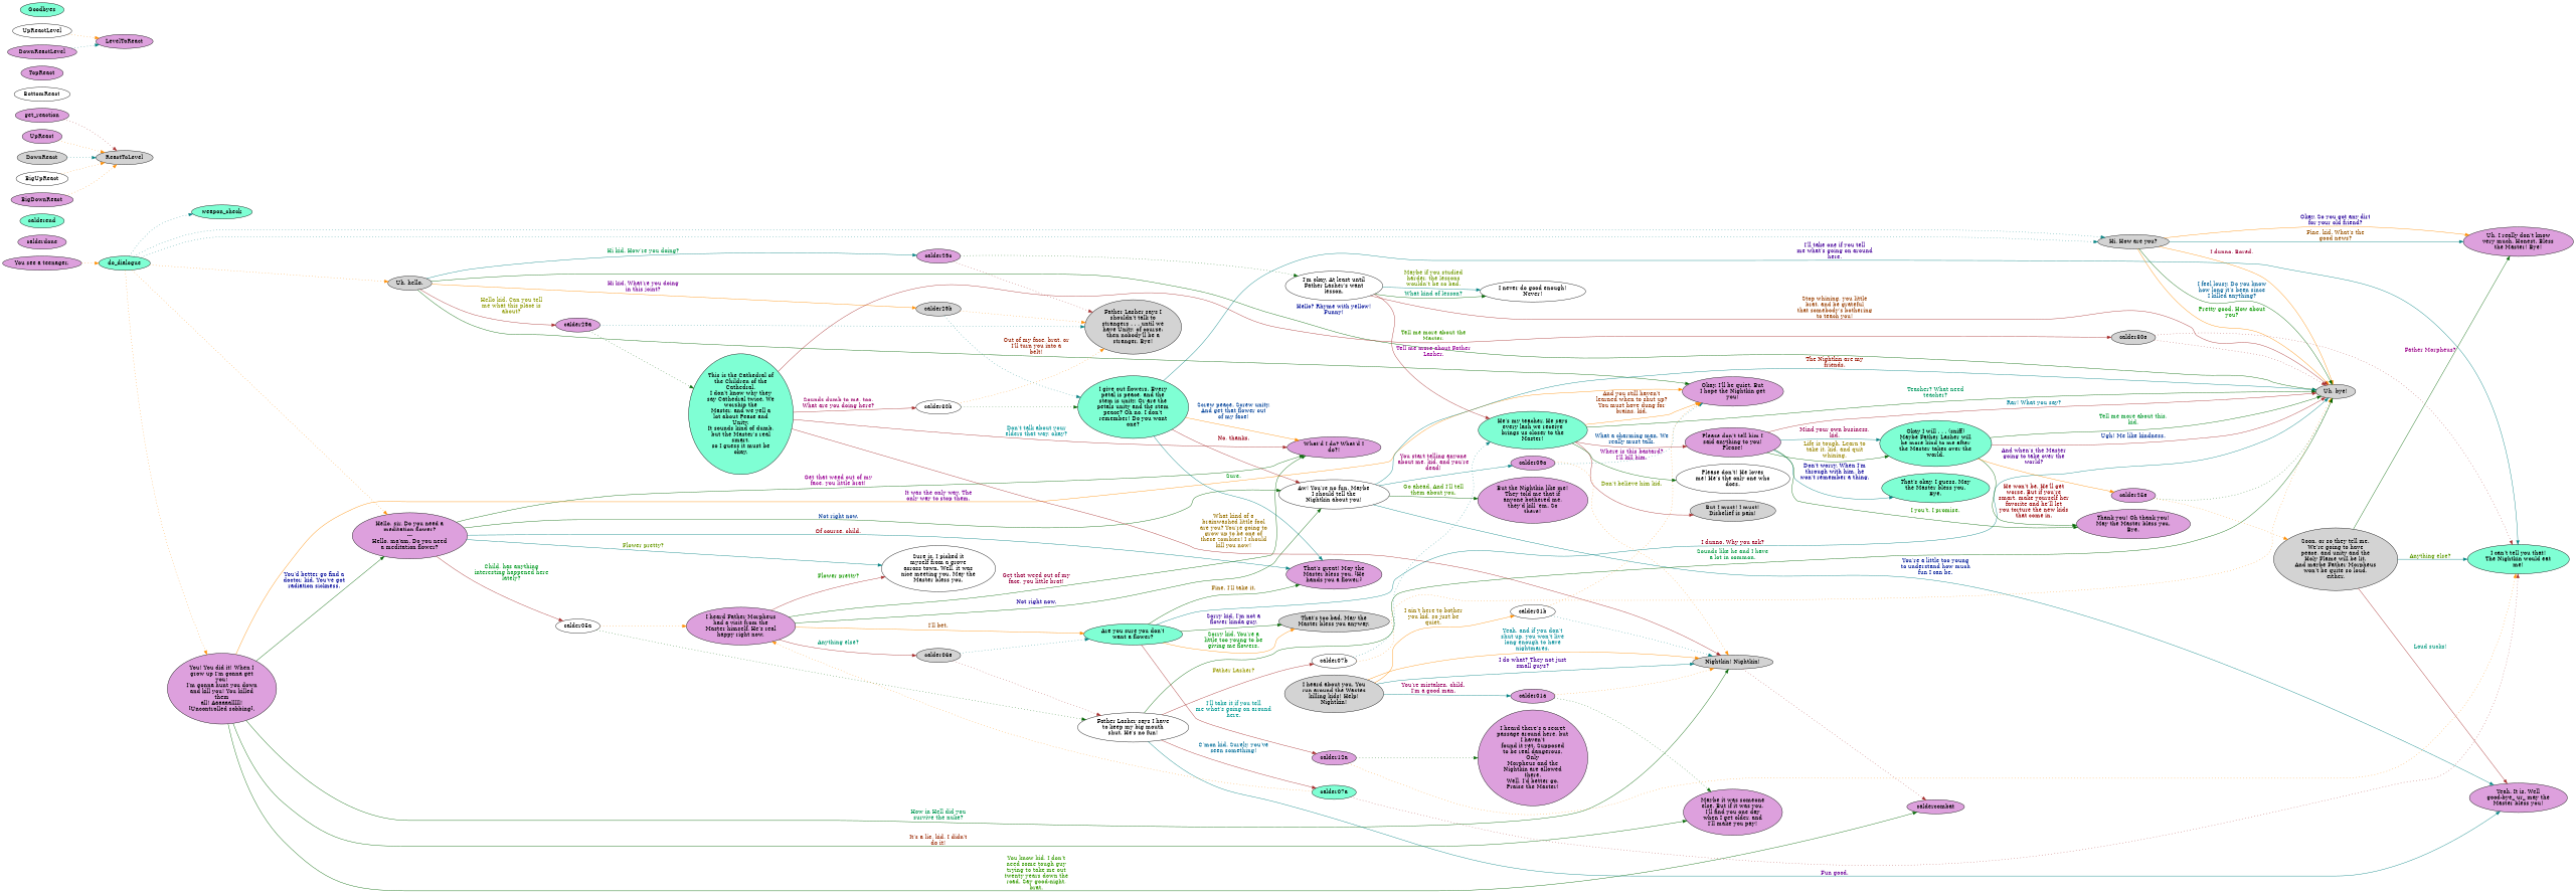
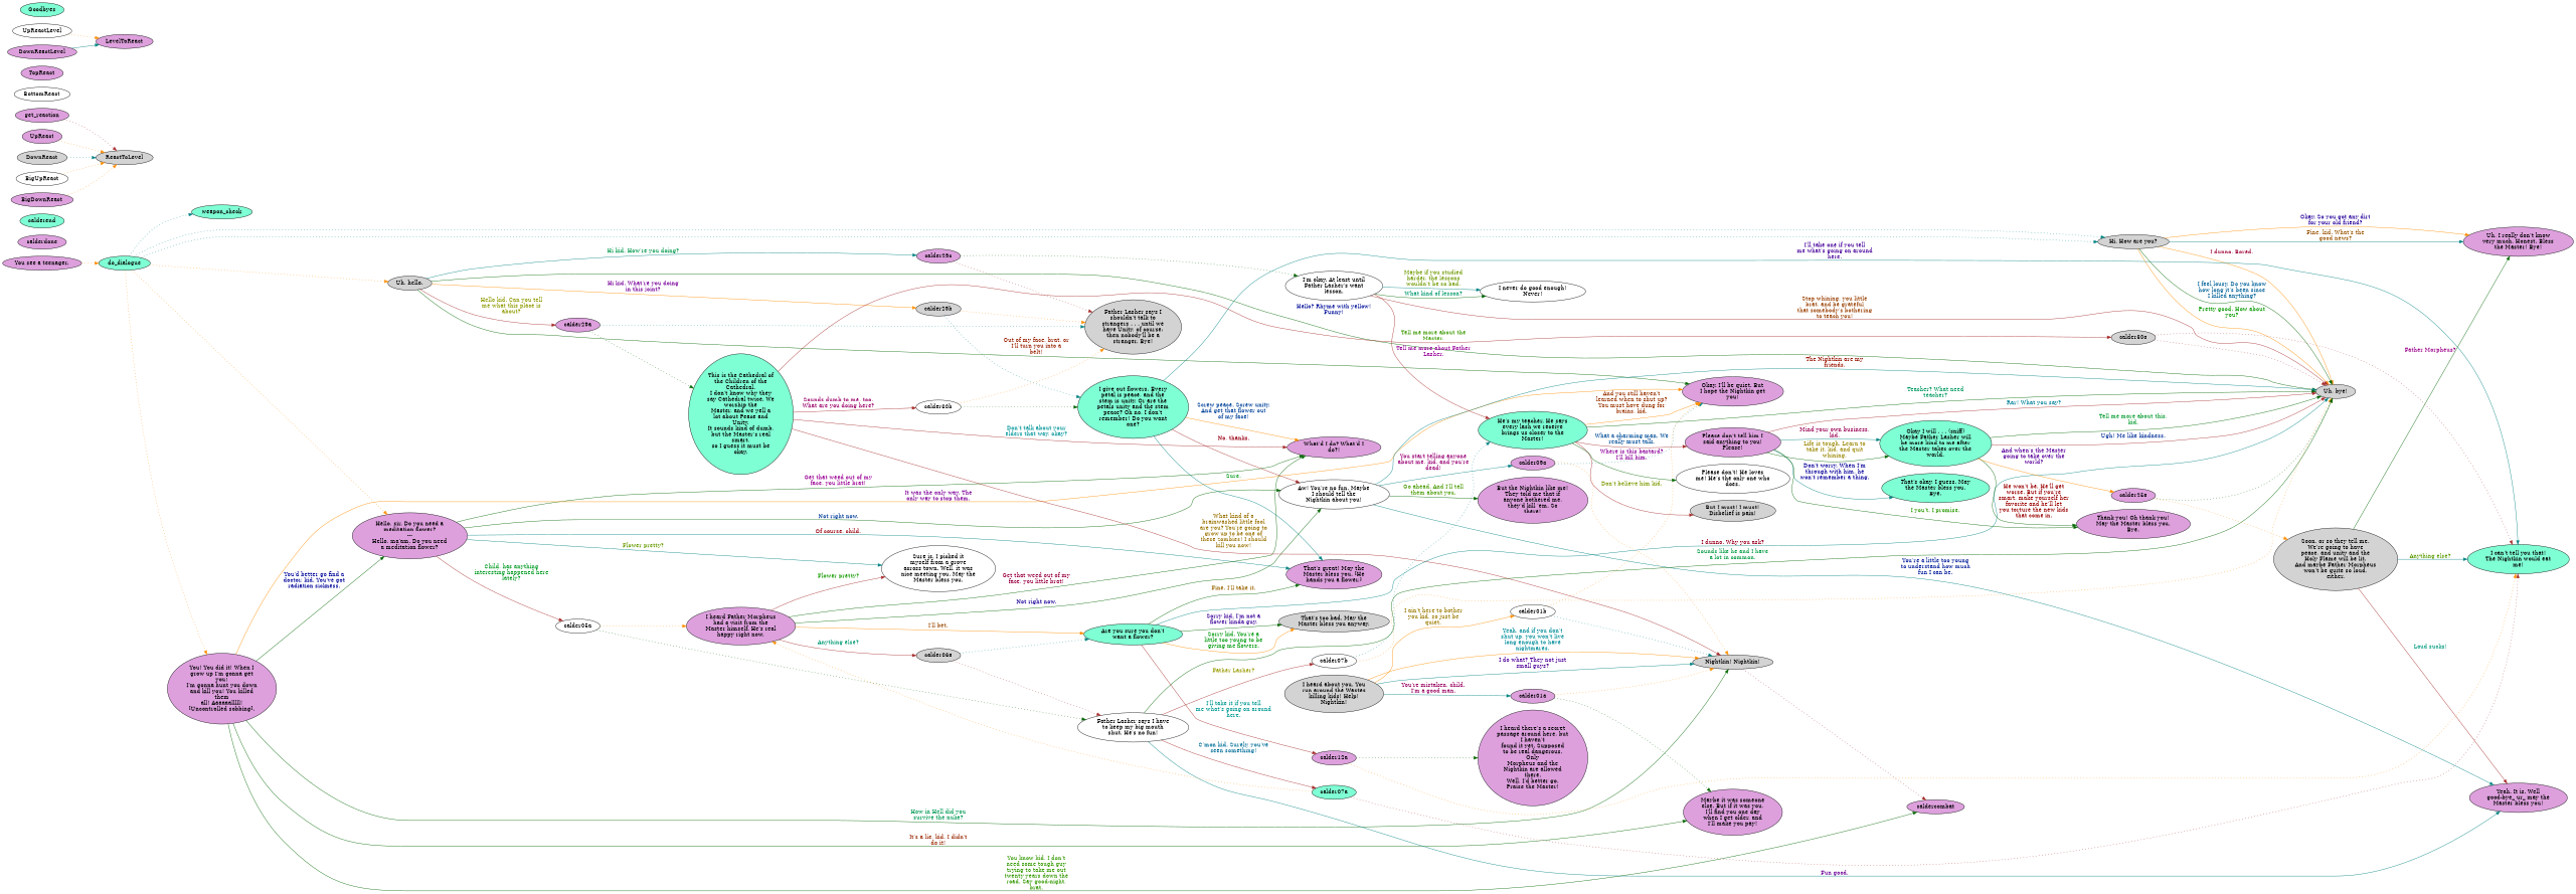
  digraph {
    fontname="DejaVu Serif"
    rankdir=LR
    node [color="#000000" fillcolor=plum fontname="DejaVu Serif" style=filled]
    edge [color=darkorange fontname="DejaVu Serif"]
    n1 [label="You see a teenager."]
    do_dialogue [fillcolor=aquamarine]
    weapon_check [fillcolor=aquamarine]
    n4 [fillcolor=lightgrey label="Hi. How are you?"]
    n5 [label="Hello, sir. Do you need a\nmeditation flower?\n---\nHello, ma'am. Do you need\na meditation flower?"]
    n6 [label="You! You did it! When I\ngrow up I'm gonna get\nyou!\nI'm gonna hunt you down\nand kill you! You killed\nthem\nall! Aaaaaalllll!\n[Uncontrolled sobbing]."]
    n7 [fillcolor=lightgrey label="Uh, hello."]
    n8 [fillcolor=lightgrey label="Uh, bye!"]
    n9 [label="Uh, I really don't know\nvery much. Honest. Bless\nthe Master! Bye!"]
    calder05a [fillcolor=white]
    n11 [label="That's great! May the\nMaster bless you. [He\nhands you a flower.]"]
    n12 [fillcolor=white label="Aw! You're no fun. Maybe\nI should tell the\nNightkin about you!"]
    n13 [fillcolor=white label="Sure is. I picked it\nmyself from a grove\nacross town. Well, it was\nnice meeting you. May the\nMaster bless you."]
    n14 [label="What'd I do? What'd I\ndo?!"]
    n15 [label="Okay. I'll be quiet. But\nI hope the Nightkin get\nyou!"]
    n16 [fillcolor=lightgrey label="Nightkin! Nightkin!"]
    n17 [label="Maybe it was someone\nelse. But if it was you,\nI'll find you one day\nwhen I get older, and\nI'll make you pay!"]
    caldercombat
    calder29a
    calder29b [fillcolor=lightgrey]
    calder29c
    n22 [label="I heard Father Morpheus\nhad a visit from the\nMaster himself. He's real\nhappy right now."]
    n23 [fillcolor=white label="Father Lasher says I have\nto keep my big mouth\nshut. He's no fun!"]
    n24 [label="Yeah. It is. Well\ngood-bye_ ur_ may the\nMaster bless you!"]
    n25 [label="But the Nightkin like me!\nThey told me that if\nanyone bothered me,\nthey'd kill 'em. So\nthere!"]
    calder09a
    n27 [fillcolor=aquamarine label="This is the Cathedral of\nthe Children of the\nCathedral.\nI don't know why they\nsay Cathedral twice. We\nworship the\nMaster, and we yell a\nlot about Peace and\nUnity.\nIt sounds kind of dumb,\nbut the Master's real\nsmart,\nso I guess it must be\nokay."]
    n28 [fillcolor=lightgrey label="Father Lasher says I\nshouldn't talk to\nstrangers . . . until we\nhave Unity, of course;\nthen nobody'll be a\nstranger. Bye!"]
    n29 [fillcolor=aquamarine label="I give out flowers. Every\npetal is peace, and the\nstem is unity. Or are the\npetals unity and the stem\npeace? Oh no, I don't\nremember! Do you want\none?"]
    n30 [fillcolor=white label="I'm okay. At least until\nFather Lasher's want\nlesson."]
    n31 [fillcolor=lightgrey label="I heard about you. You\nrun around the Wastes\nkilling kids! Help!\nNightkin!"]
    calder01a
    calder01b [fillcolor=white]
    calder06a [fillcolor=lightgrey]
    n35 [fillcolor=aquamarine label="Are you sure you don't\nwant a flower?"]
    calder07a [fillcolor=aquamarine]
    calder07b [fillcolor=white]
    calder12a
    n39 [fillcolor=lightgrey label="That's too bad. May the\nMaster bless you anyway."]
    n40 [fillcolor=aquamarine label="I can't tell you that!\nThe Nightkin would eat\nme!"]
    n41 [fillcolor=aquamarine label="He's my teacher. He says\nevery lash we receive\nbrings us closer to the\nMaster!"]
    n42 [label="I heard there's a secret\npassage around here, but\nI haven't\nfound it yet. Supposed\nto be real dangerous.\nOnly\nMorpheus and the\nNightkin are allowed\nthere.\nWell, I'd better go.\nPraise the Master!"]
    n43 [label="Please don't tell him I\nsaid anything to you!\nPlease!"]
    n44 [fillcolor=lightgrey label="But I must! I must!\nDisbelief is pain!"]
    n45 [fillcolor=white label="Please don't! He loves\nme! He's the only one who\ndoes."]
    n46 [fillcolor=aquamarine label="That's okay, I guess. May\nthe Master bless you.\nBye."]
    n47 [label="Thank you! Oh thank you!\nMay the Master bless you.\nBye."]
    n48 [fillcolor=aquamarine label="Okay I will . . . (sniff)\nMaybe Father Lasher will\nbe more kind to me after\nthe Master takes over the\nworld."]
    calder25a
    n50 [fillcolor=lightgrey label="Soon, or so they tell me.\nWe're going to have\npeace, and unity and the\nHoly Flame will be lit.\nAnd maybe Father Morpheus\nwon't be quite so loud,\neither."]
    calder30a [fillcolor=lightgrey]
    calder30b [fillcolor=white]
    n53 [fillcolor=white label="I never do good enough!\nNever!"]
    calderdone
    calderend [fillcolor=aquamarine]
    ReactToLevel [fillcolor=lightgrey]
    get_reaction
    UpReact
    DownReact [fillcolor=lightgrey]
    BottomReact [fillcolor=white]
    TopReact
    BigUpReact [fillcolor=white]
    BigDownReact
    UpReactLevel [fillcolor=white]
    LevelToReact
    DownReactLevel
    Goodbyes [fillcolor=aquamarine]
    n1 -> do_dialogue [style=dotted]
    do_dialogue -> weapon_check [color=teal style=dotted]
    do_dialogue -> n4 [color=teal style=dotted]
    do_dialogue -> n4 [color=teal style=dotted]
    do_dialogue -> n5 [style=dotted]
    do_dialogue -> n6 [style=dotted]
    do_dialogue -> n7 [style=dotted]
    n4 -> n8 [fontcolor="#079900" label="Pretty good. How about\nyou?"]
    n4 -> n8 [fontcolor="#990034" label="I dunno. Bored."]
    n4 -> n8 [color=darkgreen fontcolor="#006199" label="I feel lousy. Do you know\nhow long it's been since\nI killed anything?"]
    n4 -> n9 [color=teal fontcolor="#995200" label="Fine, kid. What's the\ngood news?"]
    n4 -> n9 [fontcolor="#250099" label="Okay. So you got any dirt\nfor your old friend?"]
    n5 -> calder05a [color=brown fontcolor="#009920" label="Child, has anything\ninteresting happened here\nlately?"]
    n5 -> n11 [color=teal fontcolor="#99000D" label="Of course, child."]
    n5 -> n12 [color=darkgreen fontcolor="#003A99" label="Not right now."]
    n5 -> n13 [color=teal fontcolor="#669900" label="Flower pretty?"]
    n5 -> n14 [color=darkgreen fontcolor="#990093" label="Get that weed out of my\nface, you little brat!"]
    n6 -> n5 [color=darkgreen fontcolor="#000699" label="You'd better go find a\ndoctor, kid. You've got\nradiation sickness."]
    n6 -> n15 [fontcolor="#7F0099" label="It was the only way. The\nonly way to stop them."]
    n6 -> n16 [color=darkgreen fontcolor="#009953" label="How in Hell did you\nsurvive the nuke?"]
    n6 -> n17 [color=darkgreen fontcolor="#992600" label="It's a lie, kid. I didn't\ndo it!"]
    n6 -> caldercombat [color=darkgreen fontcolor="#339900" label="You know kid, I don't\nneed some tough guy\ntrying to take me out\ntwenty years down the\nroad. Say good-night,\nbrat."]
    n7 -> n8 [color=darkgreen fontcolor="#000E99" label="Hello? Rhyme with yellow!\nFunny!"]
    n7 -> n15 [color=darkgreen fontcolor="#991F00" label="Out of my face, brat, or\nI'll turn you into a\nbelt!"]
    n7 -> calder29a [color=brown fontcolor="#8D9900" label="Hello kid. Can you tell\nme what this place is\nabout?"]
    n7 -> calder29b [fontcolor="#780099" label="Hi kid. What're you doing\nin this joint?"]
    n7 -> calder29c [color=teal fontcolor="#00994B" label="Hi kid. How're you doing?"]
    calder05a -> n22 [style=dotted]
    calder05a -> n23 [color=darkgreen style=dotted]
    n12 -> n8 [color=teal fontcolor="#991300" label="The Nightkin are my\nfriends."]
    n12 -> n24 [color=teal fontcolor="#001A99" label="You're a little too young\nto understand how much\nfun I can be."]
    n12 -> n25 [color=darkgreen fontcolor="#479900" label="Go ahead. And I'll tell\nthem about you."]
    n12 -> calder09a [color=teal fontcolor="#990073" label="You start telling anyone\nabout me, kid, and you're\ndead!"]
    n16 -> caldercombat [color=brown style=dotted]
    calder29a -> n27 [color=darkgreen style=dotted]
    calder29a -> n28 [color=teal style=dotted]
    calder29b -> n28 [style=dotted]
    calder29b -> n29 [color=teal style=dotted]
    calder29c -> n28 [color=brown style=dotted]
    calder29c -> n30 [color=darkgreen style=dotted]
    n22 -> n12 [color=darkgreen fontcolor="#190099" label="Not right now."]
    n22 -> n13 [color=brown fontcolor="#149900" label="Flower pretty?"]
    n22 -> n14 [color=darkgreen fontcolor="#990040" label="Get that weed out of my\nface, you little brat!"]
    n22 -> calder06a [color=brown fontcolor="#009972" label="Anything else?"]
    n22 -> n35 [fontcolor="#994600" label="I'll bet."]
    n23 -> n8 [color=darkgreen fontcolor="#00993F" label="Sounds like he and I have\na lot in common."]
    n23 -> n24 [color=teal fontcolor="#6C0099" label="Fun good."]
    n23 -> calder07a [color=brown fontcolor="#006D99" label="C'mon kid. Surely, you've\nseen something!"]
    n23 -> calder07b [color=brown fontcolor="#999900" label="Father Lasher?"]
    calder09a -> n15 [color=teal style=dotted]
    calder09a -> n16 [style=dotted]
    n27 -> n14 [color=brown fontcolor="#009499" label="Don't talk about your\nelders that way, okay?"]
    n27 -> n16 [color=brown fontcolor="#997100" label="What kind of a\nbrainwashed little fool\nare you? You're going to\ngrow up to be one of\nthese zombies! I should\nkill you now!"]
    n27 -> calder30a [color=brown fontcolor="#3B9900" label="Tell me more about the\nMaster."]
    n27 -> calder30b [color=brown fontcolor="#990067" label="Sounds dumb to me, too.\nWhat are you doing here?"]
    n29 -> n11 [color=teal fontcolor="#009918" label="Sure."]
    n29 -> n12 [color=brown fontcolor="#990014" label="No, thanks."]
    n29 -> n14 [fontcolor="#004199" label="Screw peace. Screw unity.\nAnd get that flower out\nof my face!"]
    n29 -> n40 [color=teal fontcolor="#450099" label="I'll take one if you tell\nme what's going on around\nhere."]
    n30 -> n8 [color=brown fontcolor="#993E00" label="Stop whining, you little\nbrat, and be grateful\nthat somebody's bothering\nto teach you!"]
    n30 -> n41 [color=brown fontcolor="#980099" label="Tell me more about Father\nLasher."]
    n30 -> n53 [color=teal fontcolor="#6E9900" label="Maybe if you studied\nharder, the lessons\nwouldn't be so bad."]
    n30 -> n53 [color=darkgreen fontcolor="#00996B" label="What kind of lesson?"]
    n31 -> n16 [fontcolor="#008C99" label="Yeah, and if you don't\nshut up, you won't live\nlong enough to have\nnightmares."]
    n31 -> n16 [color=teal fontcolor="#4C0099" label="I do what? They not just\nsmall guys?"]
    n31 -> calder01a [color=teal fontcolor="#990060" label="You're mistaken, child.\nI'm a good man."]
    n31 -> calder01b [fontcolor="#997900" label="I ain't here to bother\nyou kid, so just be\nquiet."]
    calder01a -> n16 [style=dotted]
    calder01a -> n17 [color=darkgreen style=dotted]
    calder01b -> n15 [style=dotted]
    calder01b -> n16 [color=teal style=dotted]
    calder06a -> n23 [color=brown style=dotted]
    calder06a -> n35 [color=teal style=dotted]
    n35 -> n8 [color=teal fontcolor="#990021" label="I dunno. Why you ask?"]
    n35 -> n11 [color=darkgreen fontcolor="#996500" label="Fine. I'll take it."]
    n35 -> calder12a [color=brown fontcolor="#009992" label="I'll take it if you tell\nme what's going on around\nhere."]
    n35 -> n39 [color=darkgreen fontcolor="#390099" label="Sorry kid. I'm not a\nflower kinda guy."]
    n35 -> n39 [fontcolor="#00990C" label="Sorry kid. You're a\nlittle too young to be\ngiving me flowers."]
    calder07a -> n22 [style=dotted]
    calder07a -> n40 [color=brown style=dotted]
    calder07b -> n8 [style=dotted]
    calder07b -> n41 [color=teal style=dotted]
    calder12a -> n40 [style=dotted]
    calder12a -> n42 [color=darkgreen style=dotted]
    n41 -> n8 [color=darkgreen fontcolor="#00995F" label="Teacher? What need\nteacher?"]
    n41 -> n15 [fontcolor="#993200" label="And you still haven't\nlearned when to shut up?\nYou must have dung for\nbrains, kid."]
    n41 -> n43 [color=brown fontcolor="#004D99" label="What a charming man. We\nreally must talk."]
    n41 -> n44 [color=brown fontcolor="#7A9900" label="Don't believe him kid."]
    n41 -> n45 [color=darkgreen fontcolor="#8C0099" label="Where is this bastard?\nI'll kill him."]
    n43 -> n8 [color=brown fontcolor="#008099" label="Rar! What you say?"]
    n43 -> n46 [color=teal fontcolor="#060099" label="Don't worry. When I'm\nthrough with him, he\nwon't remember a thing."]
    n43 -> n47 [color=darkgreen fontcolor="#279900" label="I you't. I promise."]
    n43 -> n48 [color=teal fontcolor="#990054" label="Mind your own business,\nkid."]
    n43 -> n48 [color=darkgreen fontcolor="#998500" label="Life is tough. Learn to\ntake it, kid, and quit\nwhining."]
    n48 -> n8 [color=darkgreen fontcolor="#00992C" label="Tell me more about this,\nkid."]
    n48 -> n8 [color=brown fontcolor="#002E99" label="Ugh! Me like kindness."]
    n48 -> n47 [color=darkgreen fontcolor="#990001" label="He won't be. He'll get\nworse. But if you're\nsmart, make yourself her\nfavorite and he'll let\nyou torture the new kids\nthat come in."]
    n48 -> calder25a [fontcolor="#580099" label="And when's the Master\ngoing to take over the\nworld?"]
    calder25a -> n8 [color=darkgreen style=dotted]
    calder25a -> n50 [style=dotted]
    n50 -> n9 [color=darkgreen fontcolor="#990087" label="Father Morpheus?"]
    n50 -> n24 [color=brown fontcolor="#00997E" label="Loud sucks!"]
    n50 -> n40 [color=teal fontcolor="#5A9900" label="Anything else?"]
    calder30a -> n8 [color=brown style=dotted]
    calder30a -> n40 [color=brown style=dotted]
    calder30b -> n28 [style=dotted]
    calder30b -> n29 [color=darkgreen style=dotted]
    get_reaction -> ReactToLevel [color=brown style=dotted]
    UpReact -> ReactToLevel [style=dotted]
    DownReact -> ReactToLevel [color=teal style=dotted]
    BigUpReact -> ReactToLevel [style=dotted]
    BigDownReact -> ReactToLevel [style=dotted]
    UpReactLevel -> LevelToReact [style=dotted]
-   DownReactLevel -> LevelToReact [color=teal style=dotted]
+   DownReactLevel -> LevelToReact [color=teal style=solid]
  }
